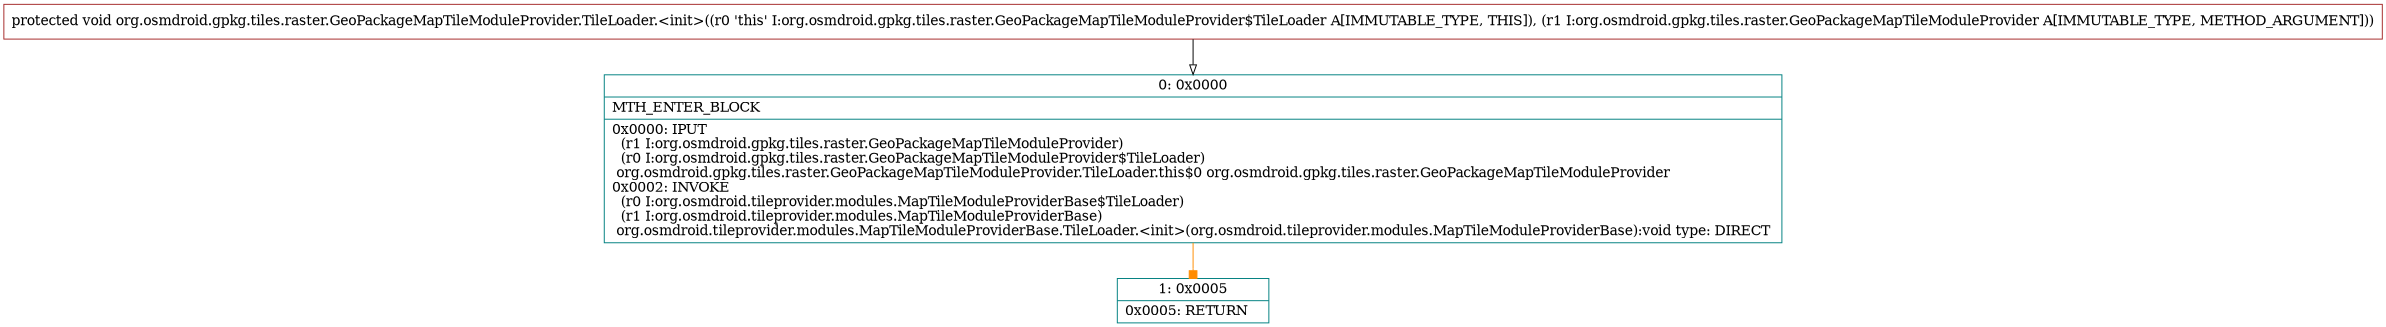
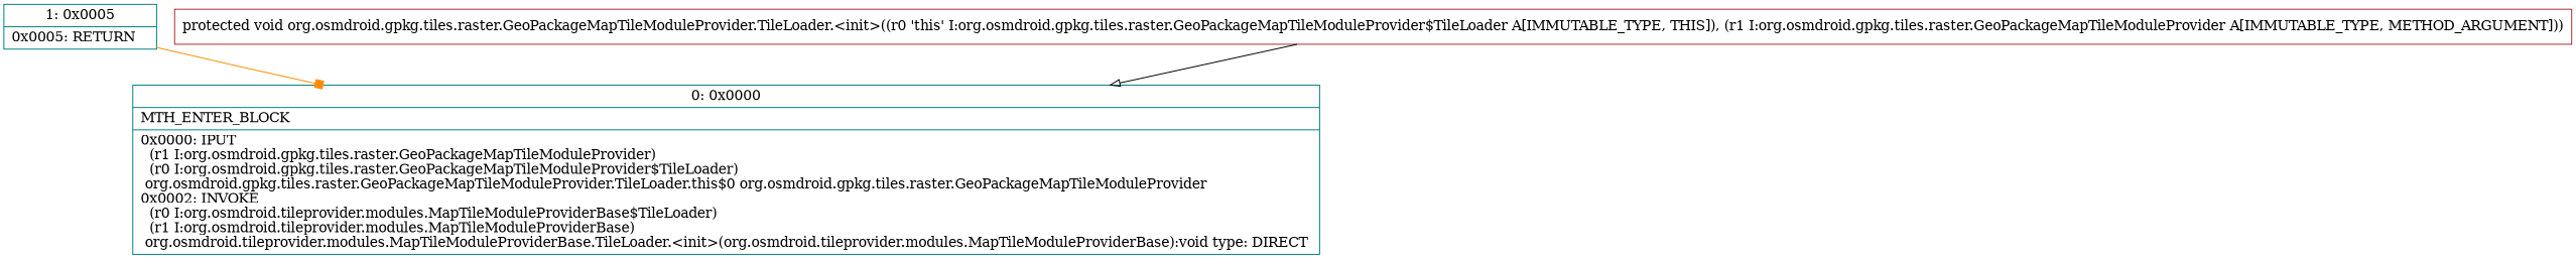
  digraph {
    node [shape=record color=teal]
    n1 [label="{0\:\ 0x0000|MTH_ENTER_BLOCK\l|0x0000: IPUT  \l  (r1 I:org.osmdroid.gpkg.tiles.raster.GeoPackageMapTileModuleProvider)\l  (r0 I:org.osmdroid.gpkg.tiles.raster.GeoPackageMapTileModuleProvider$TileLoader)\l org.osmdroid.gpkg.tiles.raster.GeoPackageMapTileModuleProvider.TileLoader.this$0 org.osmdroid.gpkg.tiles.raster.GeoPackageMapTileModuleProvider \l0x0002: INVOKE  \l  (r0 I:org.osmdroid.tileprovider.modules.MapTileModuleProviderBase$TileLoader)\l  (r1 I:org.osmdroid.tileprovider.modules.MapTileModuleProviderBase)\l org.osmdroid.tileprovider.modules.MapTileModuleProviderBase.TileLoader.\<init\>(org.osmdroid.tileprovider.modules.MapTileModuleProviderBase):void type: DIRECT \l}"]
    n2 [label="{1\:\ 0x0005|0x0005: RETURN   \l}"]
    n3 [label="{protected void org.osmdroid.gpkg.tiles.raster.GeoPackageMapTileModuleProvider.TileLoader.\<init\>((r0 'this' I:org.osmdroid.gpkg.tiles.raster.GeoPackageMapTileModuleProvider$TileLoader A[IMMUTABLE_TYPE, THIS]), (r1 I:org.osmdroid.gpkg.tiles.raster.GeoPackageMapTileModuleProvider A[IMMUTABLE_TYPE, METHOD_ARGUMENT])) }" color=brown]
-   n1 -> n2 [color=darkorange arrowhead=box]
+   n2 -> n1 [color=darkorange arrowhead=box]
    n3 -> n1 [color=black arrowhead=onormal]
  }
